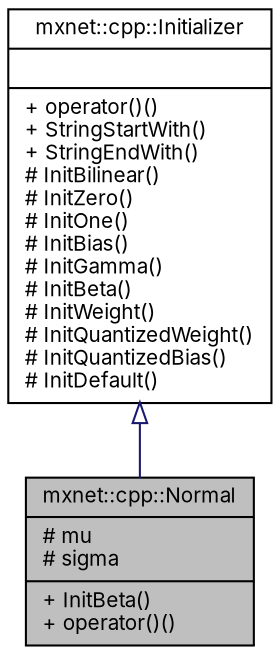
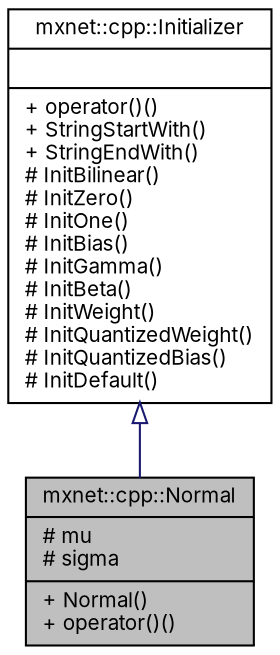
  digraph {
    fontname=Inter
    node [color=black fontname=Inter fontsize=10 shape=record style=filled]
-   n1 [fillcolor=grey75 fontcolor=black height=0.2 label="{mxnet::cpp::Normal\n|# mu\l# sigma\l|+ InitBeta()\l+ operator()()\l}" width=0.4]
+   n1 [fillcolor=grey75 fontcolor=black height=0.2 label="{mxnet::cpp::Normal\n|# mu\l# sigma\l|+ Normal()\l+ operator()()\l}" width=0.4]
    n2 [fillcolor=white height=0.2 label="{mxnet::cpp::Initializer\n||+ operator()()\l+ StringStartWith()\l+ StringEndWith()\l# InitBilinear()\l# InitZero()\l# InitOne()\l# InitBias()\l# InitGamma()\l# InitBeta()\l# InitWeight()\l# InitQuantizedWeight()\l# InitQuantizedBias()\l# InitDefault()\l}" width=0.4]
    n2 -> n1 [arrowtail=onormal color=midnightblue dir=back fontname=Inter fontsize=10 labelfontname=Helvetica labelfontsize=10 style=solid]
  }
